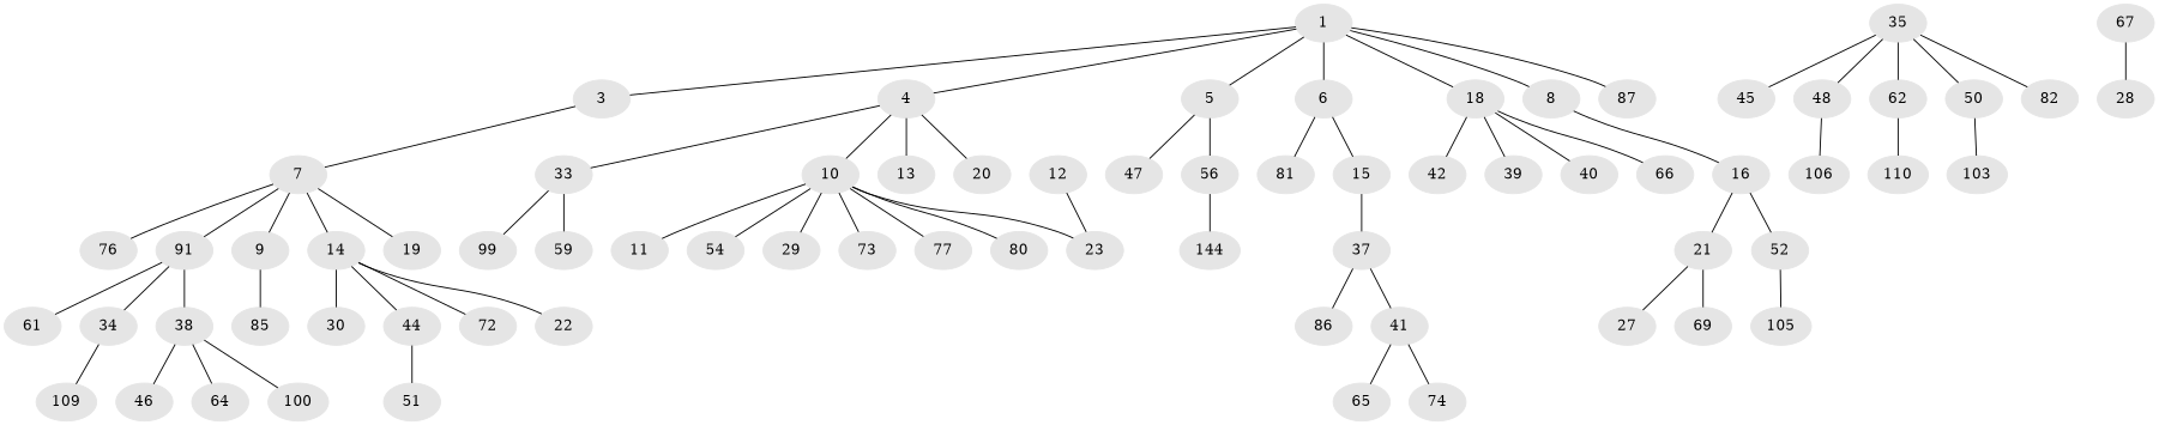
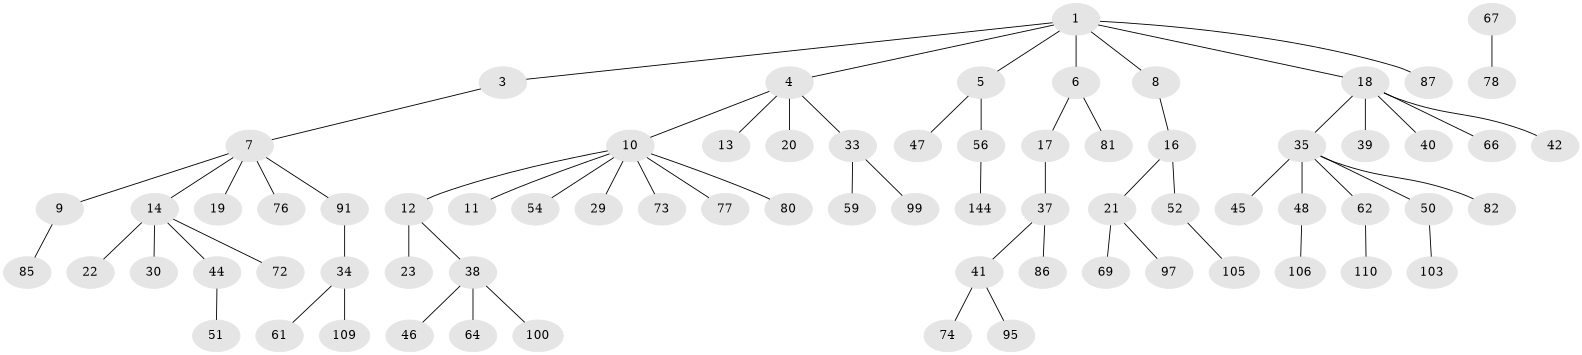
  graph {
    node [color=gray90 style=filled]
    1 [super="+2"]
    3
    4 [super="+27"]
    5 [super="+26"]
    6 [super="+25"]
    8
    18 [super="+50"]
    87
    7 [super="+48"]
    10 [super="+11"]
    13 [super="+89"]
    20 [super="+83"]
    33 [super="+88"]
    47
    56 [super="+71"]
-   17 [label=15]
+   17
    81
    16 [super="+53"]
    35 [super="+54"]
    39 [super="+43"]
    40
    66
    42
    9
    14 [super="+36"]
    19
    76 [super="+90"]
    91 [super="+101"]
    12 [super="+28"]
    n30 [label=11]
    n31 [label=54 super="+32"]
    29 [super="+98"]
    73
    77
    80
    59
    99
    n38 [label=144]
    37 [super="+75"]
    85 [super="+94"]
    22
    30
    44
    72
    67 [super="+96"]
-   78 [label=28]
+   78
    34 [super="+63"]
    21 [super="+52"]
    n49 [label=52 super="+60"]
    23
    38 [super="+55"]
    61
    109
    46
    64 [super="+107"]
    100
    51 [super="+68"]
    69
-   97 [label=27]
+   97
    n60 [label=105]
    41 [super="+102"]
    86
    45
    n64 [label=48 super="+84"]
    62
    n66 [label=50 super="+105"]
    82
    106
    110
    103
    74
-   95 [label=65]
+   95
    1 -- 3
    1 -- 4
    1 -- 5
    1 -- 6
    1 -- 8
    1 -- 18
    1 -- 87
    3 -- 7
    4 -- 10
    4 -- 13
    4 -- 20
    4 -- 33
    5 -- 47
    5 -- 56
    6 -- 17
    6 -- 81
    8 -- 16
+   18 -- 35
    18 -- 39
    18 -- 40
    18 -- 66
    18 -- 42
    7 -- 9
    7 -- 14
    7 -- 19
    7 -- 76
    7 -- 91
-   10 -- 23
+   10 -- 12
    10 -- n30
    10 -- n31
    10 -- 29
    10 -- 73
    10 -- 77
    10 -- 80
    33 -- 59
    33 -- 99
    56 -- n38
    17 -- 37
    16 -- 21
    16 -- n49
    35 -- 45
    35 -- n64
    35 -- 62
    35 -- n66
    35 -- 82
    9 -- 85
    14 -- 22
    14 -- 30
    14 -- 44
    14 -- 72
    91 -- 34
    12 -- 23
-   91 -- 38
+   12 -- 38
    37 -- 41
    37 -- 86
    44 -- 51
    67 -- 78
-   91 -- 61
+   34 -- 61
    34 -- 109
    21 -- 69
    21 -- 97
    n49 -- n60
    38 -- 46
    38 -- 64
    38 -- 100
    41 -- 74
    41 -- 95
    n64 -- 106
    62 -- 110
    n66 -- 103
  }
